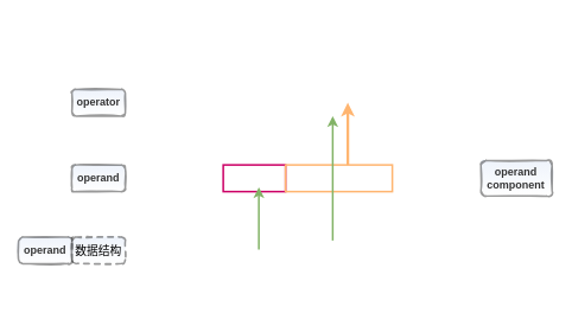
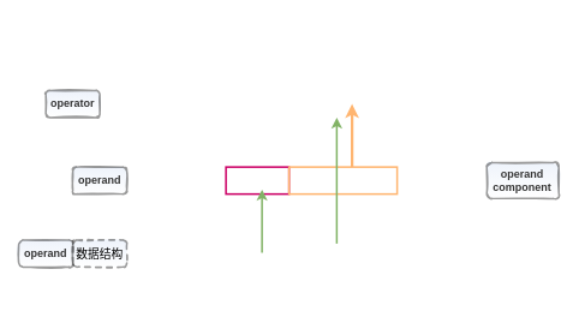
  <mxCell id="0" />
  <mxCell id="1" parent="0" />
  <mxCell id="2" value="" style="shape=image;imageAspect=0;aspect=fixed;verticalLabelPosition=bottom;verticalAlign=top;image=https://sicp.sourceacademy.org/img_original/ch2-Z-G-6.svg;perimeterSpacing=0;imageBackground=none;imageBorder=none;" parent="1" vertex="1"><mxGeometry x="140" y="20" width="399.46" height="310" as="geometry" /></mxCell>
  <mxCell id="3" value="" style="rounded=0;whiteSpace=wrap;html=1;strokeColor=#CC0066;fillColor=none;strokeWidth=2;" parent="1" vertex="1"><mxGeometry x="250" y="185" width="70" height="30" as="geometry" /></mxCell>
  <mxCell id="4" value="" style="rounded=0;whiteSpace=wrap;html=1;strokeColor=#FFB570;fillColor=none;strokeWidth=2;" parent="1" vertex="1"><mxGeometry x="320" y="185" width="120" height="30" as="geometry" /></mxCell>
  <mxCell id="5" value="" style="endArrow=classic;html=1;rounded=0;strokeColor=#FFB570;strokeWidth=3;" parent="1" edge="1"><mxGeometry width="50" height="50" relative="1" as="geometry"><mxPoint x="390" y="185" as="sourcePoint" /><mxPoint x="390" y="115" as="targetPoint" /></mxGeometry></mxCell>
  <mxCell id="6" value="&lt;font style=&quot;font-size: 13px&quot;&gt;数据结构&lt;/font&gt;" style="rounded=1;whiteSpace=wrap;html=1;strokeWidth=2;fillWeight=4;hachureGap=8;hachureAngle=45;fillColor=#D4E1F5;sketch=1;opacity=40;shadow=0;glass=0;fillStyle=auto;gradientColor=#ffffff;dashed=1;" parent="1" vertex="1"><mxGeometry x="80" y="266" width="60" height="30" as="geometry" /></mxCell>
  <mxCell id="7" value="" style="endArrow=classic;html=1;rounded=0;fontSize=13;fillColor=#d5e8d4;strokeColor=#82b366;strokeWidth=2;" parent="1" edge="1"><mxGeometry width="50" height="50" relative="1" as="geometry"><mxPoint x="290" y="280" as="sourcePoint" /><mxPoint x="290" y="210" as="targetPoint" /></mxGeometry></mxCell>
  <mxCell id="8" value="" style="endArrow=classic;html=1;rounded=0;fontSize=13;fillColor=#d5e8d4;strokeColor=#82b366;strokeWidth=2;" parent="1" edge="1"><mxGeometry width="50" height="50" relative="1" as="geometry"><mxPoint x="373" y="270" as="sourcePoint" /><mxPoint x="373" y="130" as="targetPoint" /></mxGeometry></mxCell>
  <mxCell id="9" value="&lt;b style=&quot;color: rgb(51 , 51 , 51)&quot;&gt;operand&lt;/b&gt;" style="rounded=1;whiteSpace=wrap;html=1;strokeWidth=2;fillWeight=4;hachureGap=8;hachureAngle=45;fillColor=#D4E1F5;sketch=1;opacity=40;shadow=0;glass=0;fillStyle=auto;gradientColor=#ffffff;" parent="1" vertex="1"><mxGeometry x="80" y="185" width="60" height="30" as="geometry" /></mxCell>
- <mxCell id="10" value="&lt;b style=&quot;color: rgb(51 , 51 , 51)&quot;&gt;operator&lt;/b&gt;" style="rounded=1;whiteSpace=wrap;html=1;strokeWidth=2;fillWeight=4;hachureGap=8;hachureAngle=45;fillColor=#D4E1F5;sketch=1;opacity=40;shadow=0;glass=0;fillStyle=auto;gradientColor=#ffffff;" parent="1" vertex="1"><mxGeometry x="80" y="100" width="60" height="30" as="geometry" /></mxCell>
+ <mxCell id="10" value="&lt;b style=&quot;color: rgb(51 , 51 , 51)&quot;&gt;operator&lt;/b&gt;" style="rounded=1;whiteSpace=wrap;html=1;strokeWidth=2;fillWeight=4;hachureGap=8;hachureAngle=45;fillColor=#D4E1F5;sketch=1;opacity=40;shadow=0;glass=0;fillStyle=auto;gradientColor=#ffffff;" parent="1" vertex="1"><mxGeometry x="50" y="100" width="60" height="30" as="geometry" /></mxCell>
  <mxCell id="11" value="&lt;b style=&quot;color: rgb(51 , 51 , 51)&quot;&gt;operand component&lt;/b&gt;" style="rounded=1;whiteSpace=wrap;html=1;strokeWidth=2;fillWeight=4;hachureGap=8;hachureAngle=45;fillColor=#D4E1F5;sketch=1;opacity=40;shadow=0;glass=0;fillStyle=auto;gradientColor=#ffffff;" parent="1" vertex="1"><mxGeometry x="539.46" y="180" width="80" height="40" as="geometry" /></mxCell>
  <mxCell id="12" value="&lt;b style=&quot;color: rgb(51 , 51 , 51)&quot;&gt;operand&lt;/b&gt;" style="rounded=1;whiteSpace=wrap;html=1;strokeWidth=2;fillWeight=4;hachureGap=8;hachureAngle=45;fillColor=#D4E1F5;sketch=1;opacity=40;shadow=0;glass=0;fillStyle=auto;gradientColor=#ffffff;" vertex="1" parent="1"><mxGeometry x="20" y="266" width="60" height="30" as="geometry" /></mxCell>
